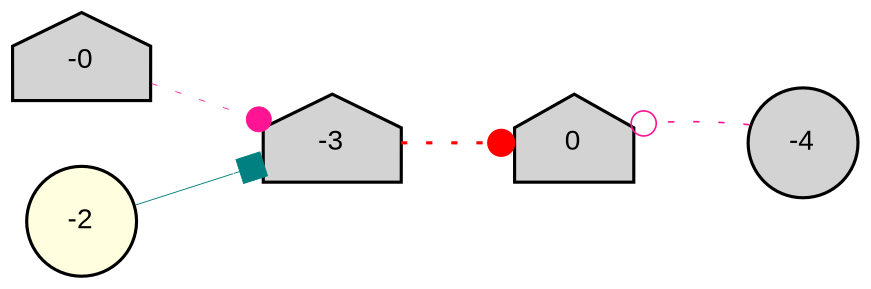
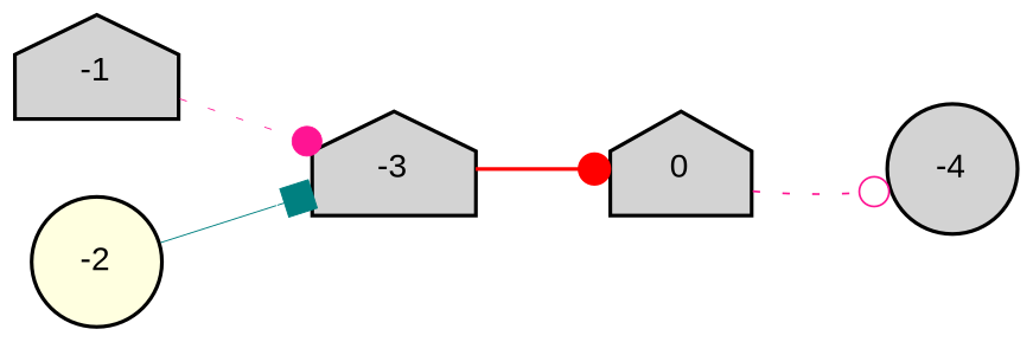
  digraph {
    fontname="Liberation Sans"
    rankdir=LR
    node [fillcolor=lightgrey fontname="Liberation Sans" fontsize=9 shape=house style=filled]
    edge [arrowhead=dot color=deeppink fontname="Liberation Sans" style=dotted]
-   -1 [height=0.2 width=0.2 label=-0]
+   -1 [height=0.2 width=0.2]
    -3 [height=0.2 width=0.2]
    0 [height=0.2 width=0.2]
    -2 [fillcolor=lightyellow height=0.2 shape=circle width=0.2]
    -4 [height=0.2 shape=circle width=0.2]
    -1 -> -3 [penwidth=0.2593505625778604]
-   -3 -> 0 [color=red penwidth=0.9963439184165397]
+   -3 -> 0 [color=red penwidth=0.9963439184165397 style=solid]
    -2 -> -3 [arrowhead=box color=teal penwidth=0.29316762176658195 style=solid]
-   -4 -> 0 [arrowhead=odot penwidth=0.5258396564236252]
+   0 -> -4 [arrowhead=odot penwidth=0.5258396564236252]
  }
